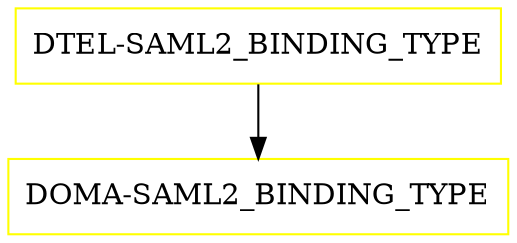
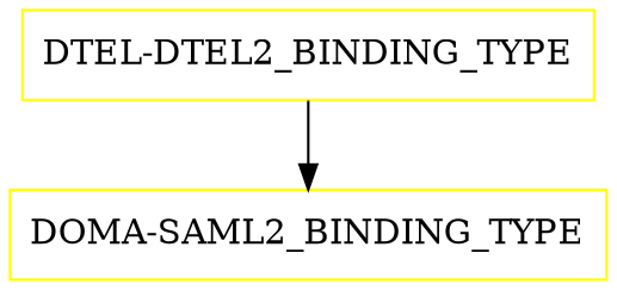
  digraph {
    node [color=yellow shape=box]
-   "DTEL-SAML2_BINDING_TYPE"
+   "DTEL-SAML2_BINDING_TYPE" [label="DTEL-DTEL2_BINDING_TYPE"]
    "DOMA-SAML2_BINDING_TYPE"
    "DTEL-SAML2_BINDING_TYPE" -> "DOMA-SAML2_BINDING_TYPE"
  }
